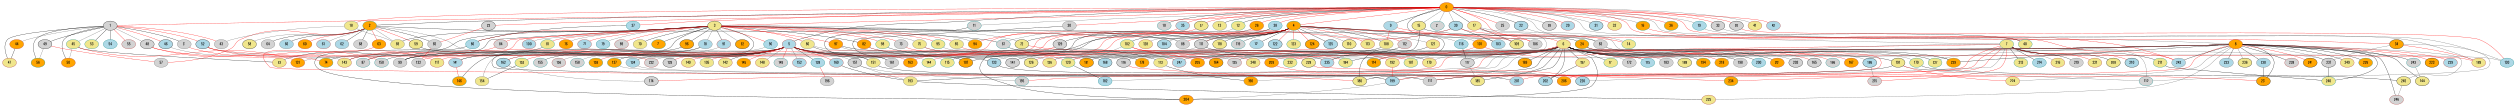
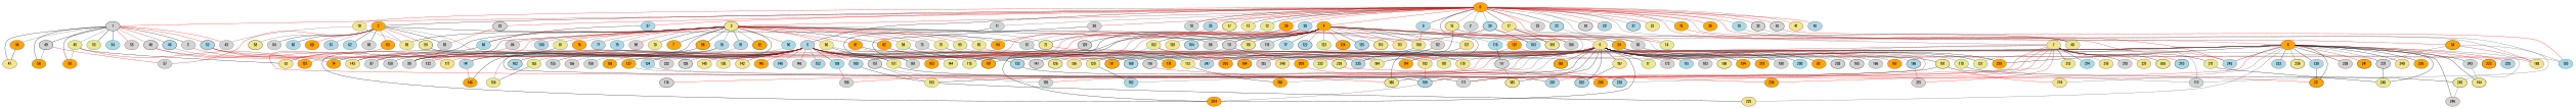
  graph {
    fontname=Oswald
    node [color=brown fillcolor=khaki fontname=Oswald style=filled]
    edge [color=black fontname=Oswald]
    0 [fillcolor=orange]
    1 [color=black fillcolor=lightgrey]
    2 [color=teal fillcolor=orange]
    3 [color=black]
    4 [color=teal fillcolor=orange]
    5 [fillcolor=lightblue]
    6
    7 [color=teal]
    8 [fillcolor=orange]
    9 [color=gray40 fillcolor=lightblue]
    10 [color=teal fillcolor=lightgrey]
    11 [color=teal fillcolor=lightgrey]
    12 [color=teal]
    13 [color=gray40]
    14 [color=teal]
    15 [color=black]
    16 [color=teal fillcolor=orange]
    17
    18 [color=gray40]
    19 [color=teal fillcolor=lightblue]
    20 [color=black fillcolor=lightgrey]
    21 [color=teal fillcolor=lightgrey]
    22 [color=black fillcolor=lightblue]
    23 [color=black fillcolor=lightgrey]
    24 [color=teal fillcolor=orange]
    25 [color=gray40 fillcolor=lightgrey]
    26 [fillcolor=orange]
    27 [color=black]
    28 [color=black fillcolor=lightgrey]
    29 [fillcolor=lightblue]
    30 [color=gray40 fillcolor=lightgrey]
    31 [color=black fillcolor=lightblue]
    32
    33 [color=black fillcolor=lightgrey]
    34 [color=black fillcolor=orange]
    35 [fillcolor=lightblue]
    36 [color=teal fillcolor=orange]
    37 [color=teal fillcolor=lightblue]
    38 [color=teal fillcolor=lightblue]
    39 [color=black fillcolor=lightblue]
    40 [color=teal]
    41
    42 [fillcolor=lightblue]
    43 [color=gray40 fillcolor=lightgrey]
    44 [fillcolor=orange]
    45 [color=teal]
    46 [color=black fillcolor=lightblue]
    47
    48 [color=black fillcolor=lightgrey]
    49 [color=black fillcolor=lightgrey]
    50 [fillcolor=orange]
    51 [color=gray40 fillcolor=lightgrey]
    52 [color=black fillcolor=lightblue]
    53 [color=teal]
    54 [color=teal fillcolor=lightblue]
    55 [fillcolor=lightgrey]
    56 [color=teal fillcolor=orange]
    64 [color=gray40 fillcolor=lightgrey]
    66 [color=gray40 fillcolor=lightblue]
    67 [color=teal fillcolor=lightgrey]
    68 [color=gray40 fillcolor=lightgrey]
    65 [color=gray40 fillcolor=lightgrey]
    57 [color=gray40 fillcolor=lightgrey]
    58 [color=black]
    59 [color=black]
    60 [fillcolor=orange]
    61 [fillcolor=lightblue]
    62 [color=gray40 fillcolor=lightblue]
    63 [fillcolor=orange]
    69 [color=gray40]
    237 [color=black fillcolor=lightgrey]
    70 [color=gray40]
    71 [color=teal fillcolor=orange]
    72 [color=black]
    73 [color=gray40 fillcolor=lightgrey]
    74 [color=teal fillcolor=orange]
    75 [color=gray40]
    76 [fillcolor=orange]
    77 [fillcolor=lightblue]
    78 [color=gray40 fillcolor=lightblue]
    79 [color=teal fillcolor=lightblue]
    80 [color=gray40]
    81 [color=teal]
    82 [fillcolor=orange]
    83 [color=gray40 fillcolor=lightgrey]
    84 [fillcolor=lightgrey]
    85 [color=gray40]
    86 [color=teal fillcolor=lightblue]
    87 [color=teal fillcolor=lightgrey]
    88 [color=gray40 fillcolor=lightgrey]
    89 [fillcolor=lightgrey]
    90 [color=teal fillcolor=lightblue]
    91 [fillcolor=lightblue]
    92 [color=black fillcolor=orange]
    93
    94 [color=gray40 fillcolor=orange]
    95 [color=teal]
    96 [color=black fillcolor=orange]
    97 [fillcolor=orange]
    98 [color=teal]
    99 [color=gray40 fillcolor=lightgrey]
    100 [fillcolor=lightblue]
    199 [color=black fillcolor=lightblue]
    128
    129 [color=black fillcolor=lightgrey]
    101 [fillcolor=orange]
    102 [color=teal]
    103 [color=gray40 fillcolor=lightblue]
    104 [color=black fillcolor=lightblue]
    105 [color=gray40]
    106 [color=gray40 fillcolor=lightgrey]
    107 [color=black fillcolor=orange]
    108 [color=gray40]
    109 [color=black]
    110 [color=black]
    111 [color=black fillcolor=lightgrey]
    112 [fillcolor=lightgrey]
    113
    114 [color=teal fillcolor=orange]
    115 [color=teal]
    116 [color=teal fillcolor=lightblue]
    117
    118 [color=black]
    119 [color=teal fillcolor=lightgrey]
    120 [color=teal]
    121 [color=gray40 fillcolor=lightblue]
    122 [color=black fillcolor=lightblue]
    123 [color=teal]
    124 [color=black fillcolor=orange]
    125 [color=black fillcolor=lightblue]
    126 [color=black]
    127
    130 [color=teal fillcolor=lightblue]
    131 [fillcolor=orange]
    132 [color=gray40 fillcolor=lightgrey]
    133 [color=black fillcolor=lightblue]
    134 [color=gray40 fillcolor=lightblue]
    135 [fillcolor=lightgrey]
    136
    137 [color=teal fillcolor=orange]
    138 [color=teal fillcolor=lightblue]
    139 [color=black fillcolor=lightgrey]
    140
    141 [fillcolor=lightblue]
    142
    143
    144 [color=teal]
    145 [color=gray40 fillcolor=orange]
    146 [color=teal fillcolor=orange]
    147 [color=black fillcolor=lightgrey]
-   148
+   148 [fillcolor=lightblue]
    149 [color=teal fillcolor=lightgrey]
    150 [color=teal fillcolor=lightgrey]
    151 [color=gray40]
    152 [fillcolor=lightblue]
    153 [color=teal]
    154 [color=gray40]
    155 [color=teal fillcolor=lightgrey]
    156 [fillcolor=lightgrey]
    157 [color=black fillcolor=lightgrey]
    158 [color=teal fillcolor=lightgrey]
    159 [color=teal fillcolor=orange]
    160 [fillcolor=lightblue]
    161 [color=gray40 fillcolor=lightgrey]
    162 [color=black fillcolor=lightblue]
    163 [fillcolor=orange]
    247 [fillcolor=lightblue]
    248
    164 [color=black fillcolor=orange]
    165 [color=black fillcolor=lightgrey]
    166 [color=teal fillcolor=lightgrey]
    167 [fillcolor=orange]
    168 [color=black fillcolor=lightblue]
    169 [color=black fillcolor=orange]
    170 [color=teal]
    171 [color=teal]
    172 [color=gray40 fillcolor=lightgrey]
    173 [color=gray40]
    174 [color=black fillcolor=lightgrey]
    175 [color=teal fillcolor=lightblue]
    176 [color=black fillcolor=lightgrey]
    177 [color=black fillcolor=lightgrey]
    178 [color=gray40 fillcolor=orange]
    179
    180 [color=black]
    181 [color=black fillcolor=orange]
    182 [color=teal fillcolor=lightblue]
    183 [color=gray40 fillcolor=lightgrey]
    184 [color=teal]
    185 [color=black]
    186 [color=black fillcolor=lightblue]
    187 [color=teal]
    188 [color=black]
    189
    190 [color=gray40 fillcolor=orange]
    191 [color=black]
    192
    193 [color=gray40]
    194 [color=teal fillcolor=orange]
    195 [color=teal fillcolor=lightgrey]
    196 [color=gray40 fillcolor=lightgrey]
    197
    198 [color=gray40 fillcolor=lightgrey]
    200 [color=teal fillcolor=lightblue]
    201 [fillcolor=orange]
    202 [color=black fillcolor=lightblue]
    203 [color=black fillcolor=lightgrey]
    204 [fillcolor=orange]
    205 [fillcolor=orange]
    206 [fillcolor=orange]
    207 [fillcolor=lightblue]
    208 [color=black]
    209 [fillcolor=orange]
    210 [color=black fillcolor=lightblue]
    211 [color=teal]
    212 [color=teal fillcolor=lightgrey]
    213 [color=teal]
    214 [color=teal fillcolor=lightblue]
    215 [fillcolor=lightgrey]
    216
    217 [color=gray40 fillcolor=lightgrey]
    218 [color=gray40 fillcolor=orange]
    219 [color=gray40 fillcolor=lightgrey]
    220 [color=black fillcolor=lightblue]
    221
    226 [color=teal fillcolor=orange]
    222 [fillcolor=lightgrey]
    223 [color=black fillcolor=orange]
    224
    225
    227 [color=teal]
    228 [color=black]
    229 [fillcolor=lightblue]
    230 [color=gray40 fillcolor=lightblue]
    231 [color=black fillcolor=orange]
    232 [color=teal]
    233 [color=gray40 fillcolor=lightblue]
    234 [color=teal fillcolor=orange]
    235 [fillcolor=lightblue]
    236 [color=black]
    238 [fillcolor=lightgrey]
    239 [color=gray40 fillcolor=orange]
    240 [color=teal]
    241 [color=black fillcolor=orange]
    242 [color=gray40 fillcolor=lightblue]
    243 [color=teal fillcolor=lightgrey]
    244 [color=black]
    245 [color=black]
    246 [fillcolor=lightgrey]
    249
    0 -- 1 [color=red]
    0 -- 2
    0 -- 3 [color=red]
    0 -- 4 [color=red]
    0 -- 5
    0 -- 6 [color=red]
    0 -- 7 [color=gray40]
    0 -- 8 [color=gray40]
    0 -- 9
    0 -- 10
    0 -- 11 [color=gray40]
    0 -- 12
    0 -- 13
    0 -- 14 [color=gray40]
    0 -- 15 [color=gray40]
    0 -- 16 [color=gray40]
    0 -- 17
    0 -- 18 [color=red]
    0 -- 19 [color=gray40]
    0 -- 20 [color=red]
    0 -- 21 [color=gray40]
    0 -- 22
    0 -- 23 [color=red]
    0 -- 24
    0 -- 25 [color=red]
    0 -- 26 [color=red]
    0 -- 27 [color=red]
    0 -- 28 [color=gray40]
    0 -- 29 [color=red]
    0 -- 30 [color=red]
    0 -- 31 [color=gray40]
    0 -- 32 [color=red]
    0 -- 33 [color=red]
    0 -- 34 [color=red]
    0 -- 35 [color=red]
    0 -- 36 [color=red]
    0 -- 37 [color=red]
    0 -- 38 [color=red]
    0 -- 39 [color=gray40]
    0 -- 40 [color=red]
    0 -- 41 [color=gray40]
    0 -- 42 [color=red]
    1 -- 43 [color=red]
    1 -- 44 [color=gray40]
    1 -- 45 [color=gray40]
    1 -- 46 [color=red]
    1 -- 47
    1 -- 48 [color=gray40]
    1 -- 49
    1 -- 50
    1 -- 51
    1 -- 52 [color=red]
    1 -- 53
    1 -- 54
    1 -- 55 [color=red]
    1 -- 56
    2 -- 64
    2 -- 66
    2 -- 67
    2 -- 68
    2 -- 65
    2 -- 57 [color=red]
    2 -- 58 [color=gray40]
    2 -- 59 [color=red]
    2 -- 60 [color=red]
    2 -- 61 [color=gray40]
    2 -- 62
    2 -- 63 [color=red]
    2 -- 69 [color=gray40]
    2 -- 237 [color=gray40]
    3 -- 69
    3 -- 70
    3 -- 71
    3 -- 72 [color=gray40]
    3 -- 73 [color=red]
    3 -- 74
    3 -- 75 [color=gray40]
    3 -- 76 [color=gray40]
    3 -- 77 [color=red]
    3 -- 78 [color=gray40]
    3 -- 79 [color=gray40]
    3 -- 80 [color=red]
    3 -- 81 [color=red]
    3 -- 82
    3 -- 83
    3 -- 84 [color=red]
    3 -- 85 [color=red]
    3 -- 86 [color=red]
    3 -- 87 [color=red]
    3 -- 88
    3 -- 89 [color=red]
    3 -- 90 [color=red]
    3 -- 91
    3 -- 92 [color=gray40]
    3 -- 93
    3 -- 94 [color=gray40]
    3 -- 95 [color=red]
    3 -- 96
    3 -- 97 [color=red]
    3 -- 98 [color=red]
    3 -- 99
    3 -- 100 [color=gray40]
    3 -- 199
    4 -- 128 [color=gray40]
    4 -- 129
    4 -- 101 [color=gray40]
    4 -- 102
    4 -- 103 [color=gray40]
    4 -- 104 [color=gray40]
    4 -- 105 [color=red]
    4 -- 106 [color=red]
    4 -- 107
    4 -- 108
    4 -- 109 [color=red]
    4 -- 110 [color=gray40]
    4 -- 111 [color=red]
    4 -- 112 [color=red]
    4 -- 113 [color=red]
    4 -- 114
    4 -- 115
    4 -- 116 [color=gray40]
    4 -- 117 [color=red]
    4 -- 118
    4 -- 119
    4 -- 120 [color=red]
    4 -- 121
    4 -- 122 [color=red]
    4 -- 123 [color=red]
    4 -- 124 [color=red]
    4 -- 125
    4 -- 126 [color=red]
    4 -- 127 [color=gray40]
    5 -- 115 [color=gray40]
    5 -- 130 [color=gray40]
    5 -- 131 [color=gray40]
    5 -- 132 [color=red]
    5 -- 133
    5 -- 134
    5 -- 135 [color=gray40]
    5 -- 136 [color=gray40]
    5 -- 137
    5 -- 138
    5 -- 139 [color=red]
    5 -- 140 [color=red]
    5 -- 141 [color=gray40]
    5 -- 142
    5 -- 143
    5 -- 144 [color=gray40]
    5 -- 145 [color=red]
    5 -- 146
    5 -- 147 [color=gray40]
    5 -- 148 [color=gray40]
    5 -- 149 [color=red]
    5 -- 150
    5 -- 151 [color=gray40]
    5 -- 152 [color=gray40]
    5 -- 153 [color=red]
    5 -- 154 [color=gray40]
    5 -- 155
    5 -- 156 [color=gray40]
    5 -- 157 [color=gray40]
    5 -- 158 [color=gray40]
    5 -- 159 [color=red]
    5 -- 160 [color=red]
    5 -- 161 [color=gray40]
    5 -- 162 [color=red]
    5 -- 163 [color=red]
    5 -- 247
    5 -- 248 [color=red]
    6 -- 199 [color=gray40]
    6 -- 164 [color=gray40]
    6 -- 165 [color=red]
    6 -- 166 [color=red]
    6 -- 167 [color=red]
    6 -- 168 [color=gray40]
    6 -- 169
    6 -- 170 [color=gray40]
    6 -- 171
    6 -- 172 [color=gray40]
    6 -- 173 [color=red]
    6 -- 174 [color=red]
    6 -- 175
    6 -- 176
    6 -- 177 [color=gray40]
    6 -- 178 [color=gray40]
    6 -- 179 [color=gray40]
    6 -- 180
    6 -- 181 [color=gray40]
    6 -- 182 [color=gray40]
    6 -- 183 [color=gray40]
    6 -- 184
    6 -- 185
    6 -- 186 [color=gray40]
    6 -- 187 [color=gray40]
    6 -- 188 [color=gray40]
    6 -- 189 [color=red]
    6 -- 190 [color=gray40]
    6 -- 191
    6 -- 192 [color=red]
    6 -- 193
    6 -- 194
    6 -- 195 [color=red]
+   6 -- 196 [color=red]
    6 -- 197
    6 -- 198
    6 -- 200
    6 -- 201
    6 -- 202
    6 -- 203 [color=gray40]
    6 -- 204
    6 -- 205
    7 -- 206 [color=red]
    7 -- 207 [color=red]
    7 -- 208
    7 -- 209 [color=red]
    7 -- 210 [color=red]
    7 -- 211
    7 -- 212 [color=gray40]
    7 -- 213
    7 -- 214
    7 -- 215 [color=red]
    7 -- 216 [color=gray40]
    7 -- 217 [color=red]
    7 -- 218 [color=gray40]
    7 -- 219
    7 -- 220 [color=gray40]
    7 -- 221 [color=red]
    8 -- 237 [color=gray40]
    8 -- 135
    8 -- 247
    8 -- 248 [color=gray40]
    8 -- 226
    8 -- 222 [color=gray40]
    8 -- 223 [color=red]
    8 -- 224 [color=gray40]
    8 -- 225 [color=gray40]
    8 -- 227 [color=gray40]
    8 -- 228 [color=gray40]
    8 -- 229 [color=red]
    8 -- 230
    8 -- 231
    8 -- 232 [color=red]
    8 -- 233
    8 -- 234 [color=red]
    8 -- 235 [color=gray40]
    8 -- 236 [color=gray40]
    8 -- 238
    8 -- 239
    8 -- 240
    8 -- 241 [color=red]
    8 -- 242
    8 -- 243
    8 -- 244
    8 -- 245 [color=gray40]
    8 -- 246
    8 -- 249
    9 -- 14 [color=red]
    9 -- 108 [color=red]
    11 -- 161
    12 -- 67 [color=gray40]
    15 -- 40
    15 -- 136
    16 -- 242 [color=red]
    17 -- 106 [color=red]
    17 -- 109
    17 -- 120 [color=gray40]
    17 -- 239 [color=gray40]
    18 -- 43 [color=gray40]
    18 -- 69 [color=gray40]
    19 -- 189 [color=gray40]
    20 -- 130 [color=red]
    22 -- 83 [color=gray40]
    23 -- 65 [color=red]
    24 -- 199 [color=red]
    24 -- 227
    26 -- 72
    27 -- 163 [color=red]
    30 -- 107
    33 -- 130 [color=gray40]
    34 -- 237 [color=gray40]
    34 -- 189 [color=red]
    34 -- 212 [color=gray40]
    35 -- 94 [color=red]
    37 -- 86
    38 -- 111 [color=gray40]
    38 -- 204
    39 -- 88 [color=red]
    39 -- 103
    39 -- 111 [color=gray40]
    39 -- 242 [color=red]
    44 -- 47
    45 -- 50 [color=gray40]
    45 -- 93
    45 -- 131 [color=red]
    46 -- 143 [color=gray40]
    48 -- 74 [color=red]
    48 -- 222 [color=red]
    49 -- 56 [color=gray40]
    49 -- 57 [color=red]
    51 -- 150 [color=red]
    52 -- 105 [color=gray40]
    52 -- 117 [color=red]
    52 -- 181 [color=red]
    67 -- 235
    65 -- 132 [color=red]
    59 -- 168
    63 -- 231 [color=red]
    237 -- 240
    72 -- 184 [color=red]
    73 -- 205 [color=red]
    75 -- 164 [color=red]
    75 -- 232 [color=gray40]
    78 -- 99
    78 -- 141 [color=gray40]
    80 -- 151
    80 -- 176 [color=gray40]
    81 -- 87
    82 -- 120 [color=red]
    82 -- 126 [color=gray40]
    83 -- 239
    84 -- 143 [color=red]
    85 -- 228 [color=red]
    86 -- 204
    90 -- 162 [color=gray40]
    91 -- 141 [color=gray40]
    95 -- 209 [color=gray40]
    96 -- 99
    97 -- 107 [color=gray40]
    97 -- 178
    98 -- 173
    199 -- 204 [color=gray40]
    129 -- 144 [color=red]
    101 -- 114 [color=red]
    101 -- 218 [color=red]
    102 -- 181 [color=gray40]
    102 -- 187 [color=red]
    102 -- 192 [color=red]
    108 -- 147
    111 -- 133 [color=gray40]
    111 -- 179
    112 -- 235
    116 -- 177
    120 -- 182
    127 -- 180
    133 -- 206
    134 -- 217 [color=gray40]
    137 -- 217 [color=gray40]
    138 -- 196 [color=red]
    141 -- 146 [color=red]
    151 -- 207
    153 -- 154
    157 -- 193 [color=gray40]
    157 -- 195 [color=gray40]
    160 -- 193
-   162 -- 174 [color=gray40]
    170 -- 245
    173 -- 190
    176 -- 180 [color=red]
    177 -- 185 [color=gray40]
    186 -- 215 [color=gray40]
    191 -- 212 [color=gray40]
    191 -- 217
    191 -- 224 [color=red]
    192 -- 199 [color=red]
    193 -- 225
    197 -- 202
    209 -- 220 [color=red]
    211 -- 240
    228 -- 234 [color=red]
    230 -- 231
    243 -- 244 [color=gray40]
    245 -- 246 [color=gray40]
  }
